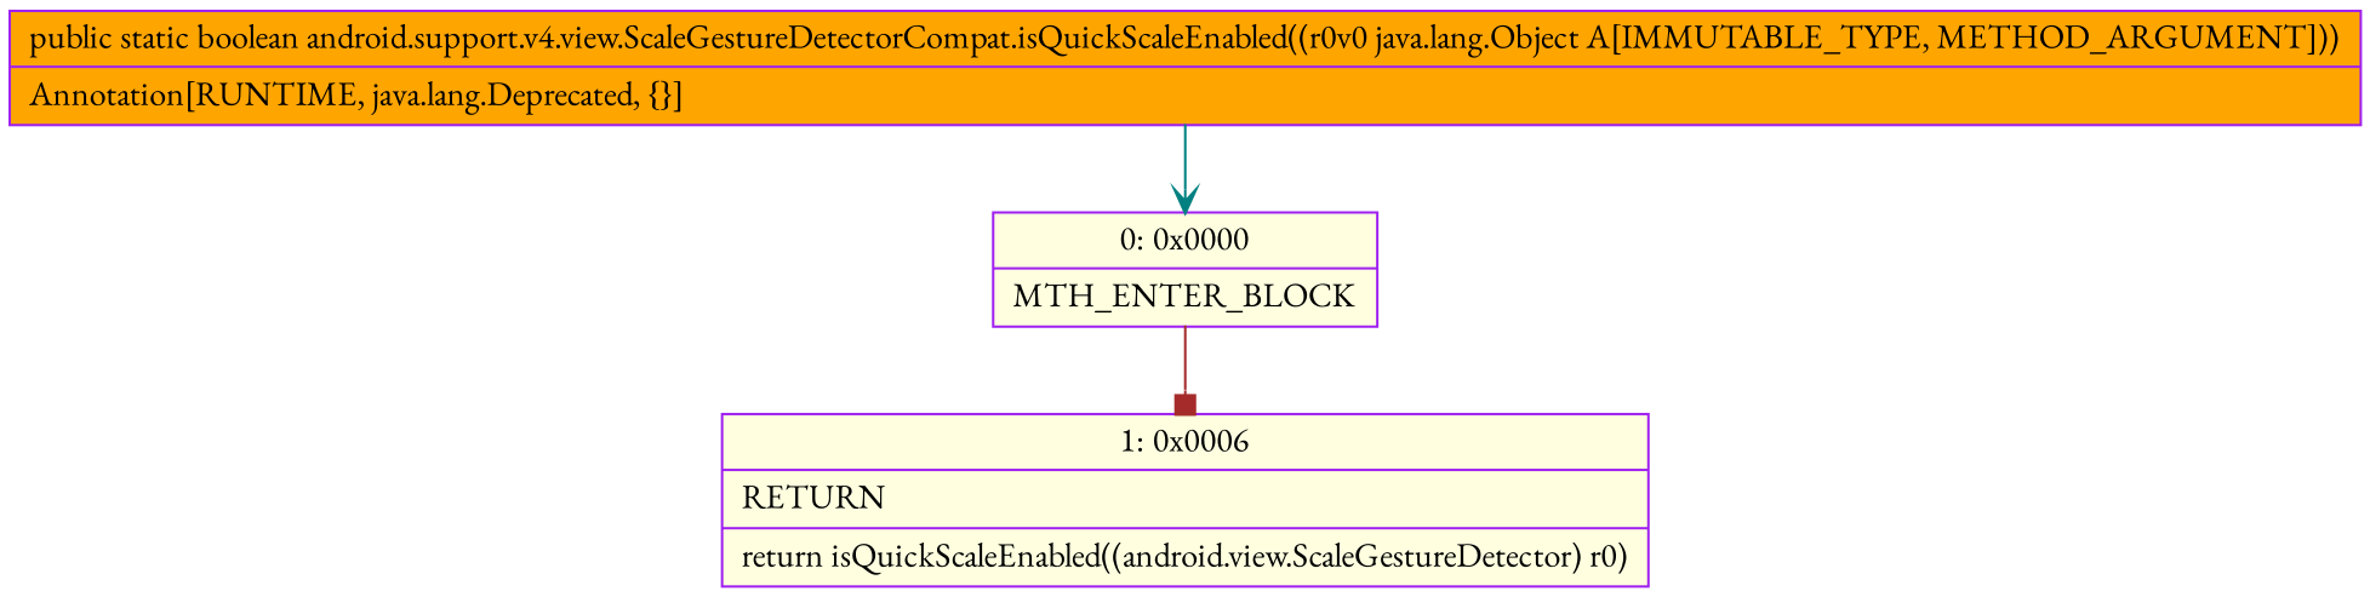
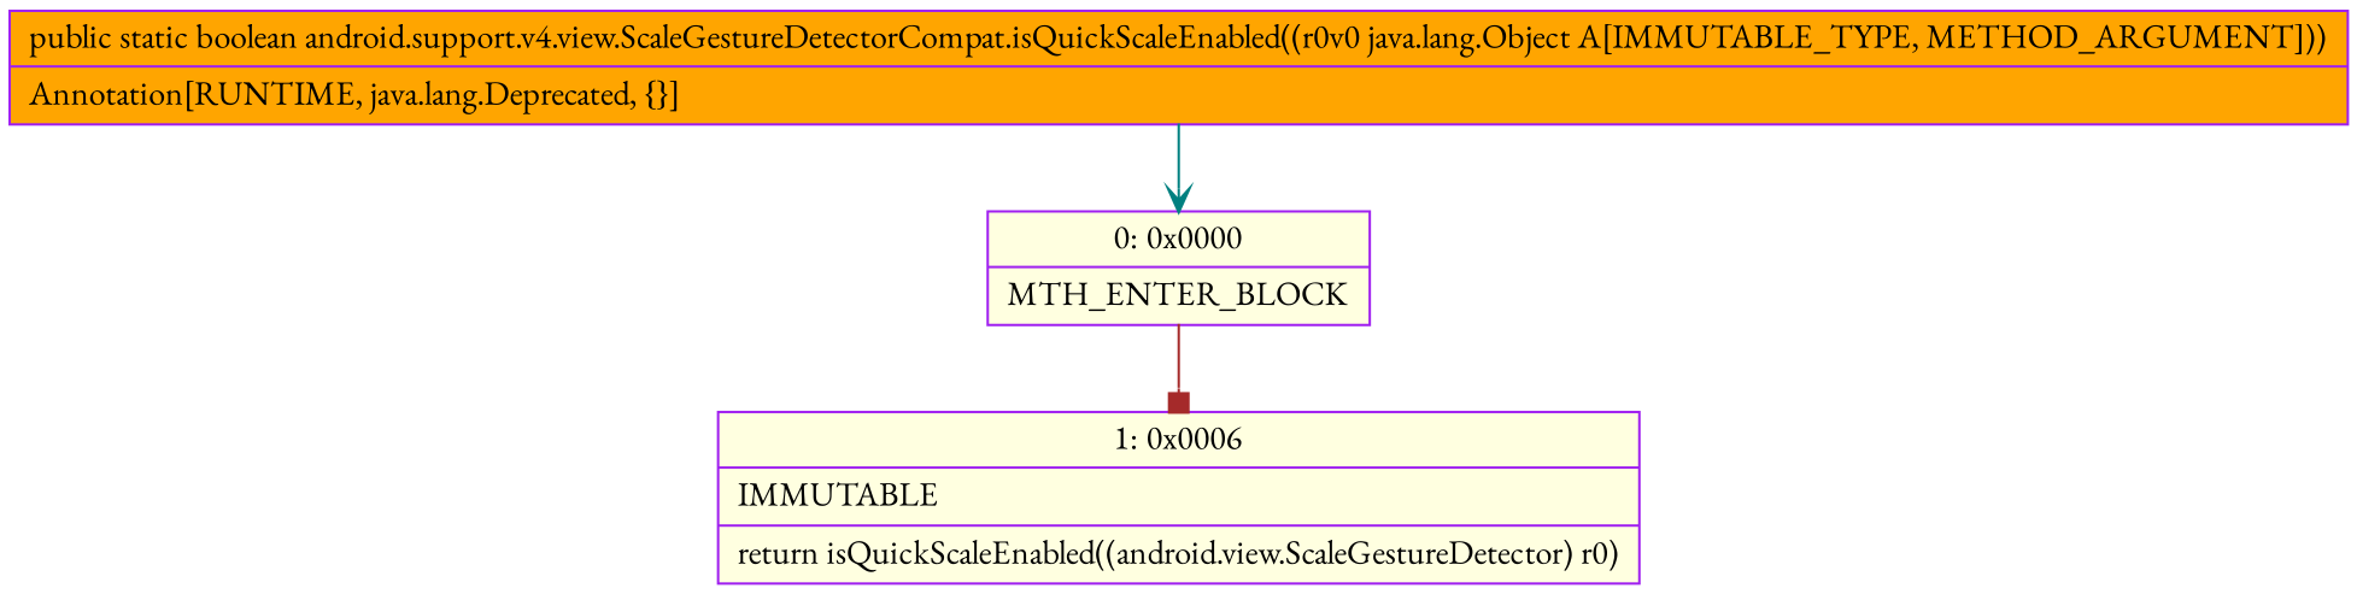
  digraph {
    fontname="EB Garamond"
    node [shape=record style=filled fillcolor=lightyellow color=purple fontname="EB Garamond"]
    edge [fontname="EB Garamond"]
    n1 [label="{0\:\ 0x0000|MTH_ENTER_BLOCK\l}"]
-   n2 [label="{1\:\ 0x0006|RETURN\l|return isQuickScaleEnabled((android.view.ScaleGestureDetector) r0)\l}"]
+   n2 [label="{1\:\ 0x0006|IMMUTABLE\l|return isQuickScaleEnabled((android.view.ScaleGestureDetector) r0)\l}"]
    n3 [label="{public static boolean android.support.v4.view.ScaleGestureDetectorCompat.isQuickScaleEnabled((r0v0 java.lang.Object A[IMMUTABLE_TYPE, METHOD_ARGUMENT]))  | Annotation[RUNTIME, java.lang.Deprecated, \{\}]\l}" fillcolor=orange]
    n1 -> n2 [color=brown arrowhead=box]
    n3 -> n1 [color=teal arrowhead=vee]
  }
